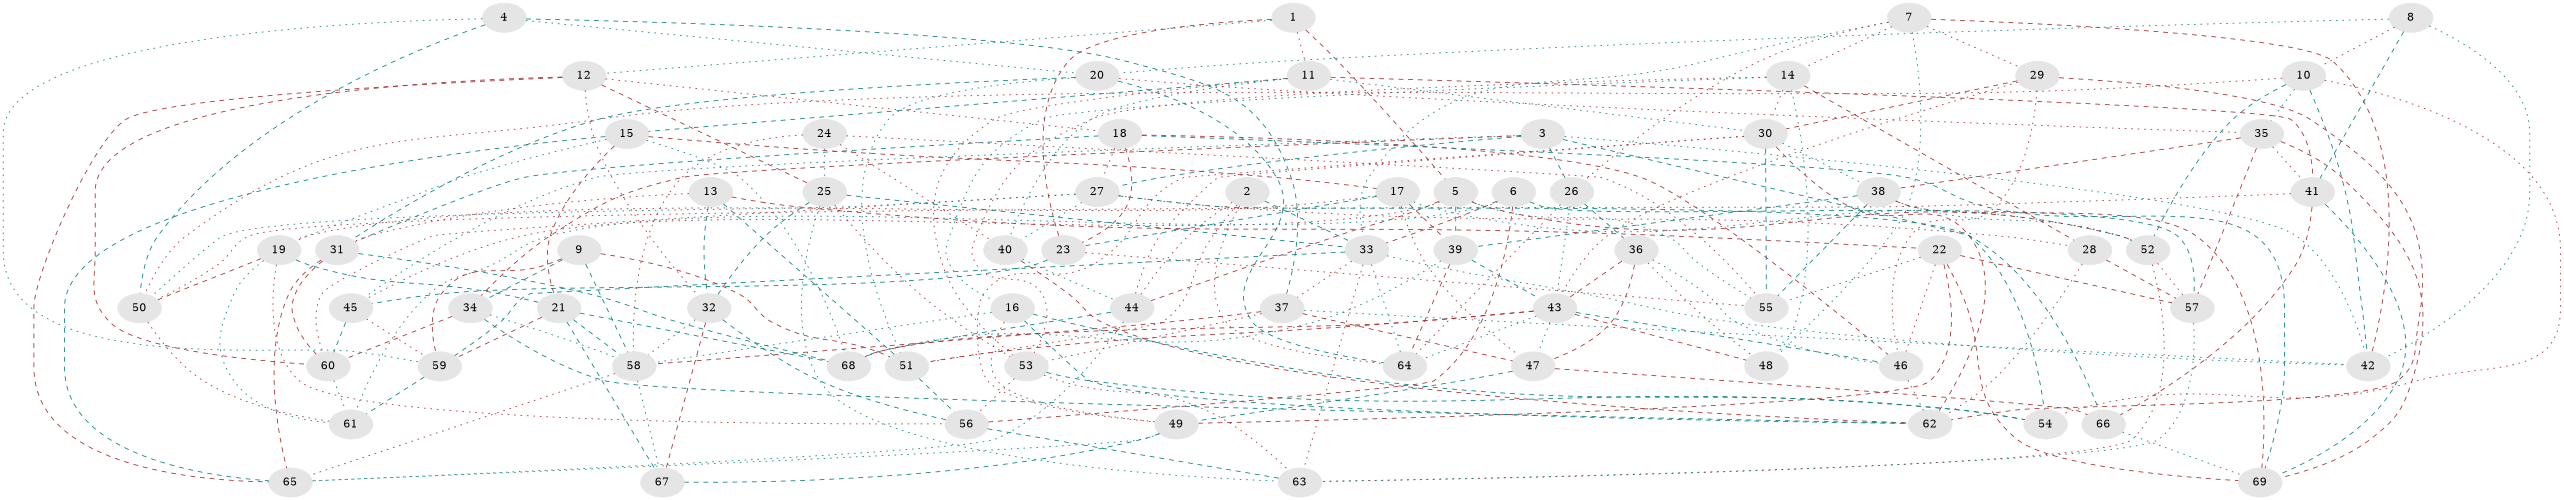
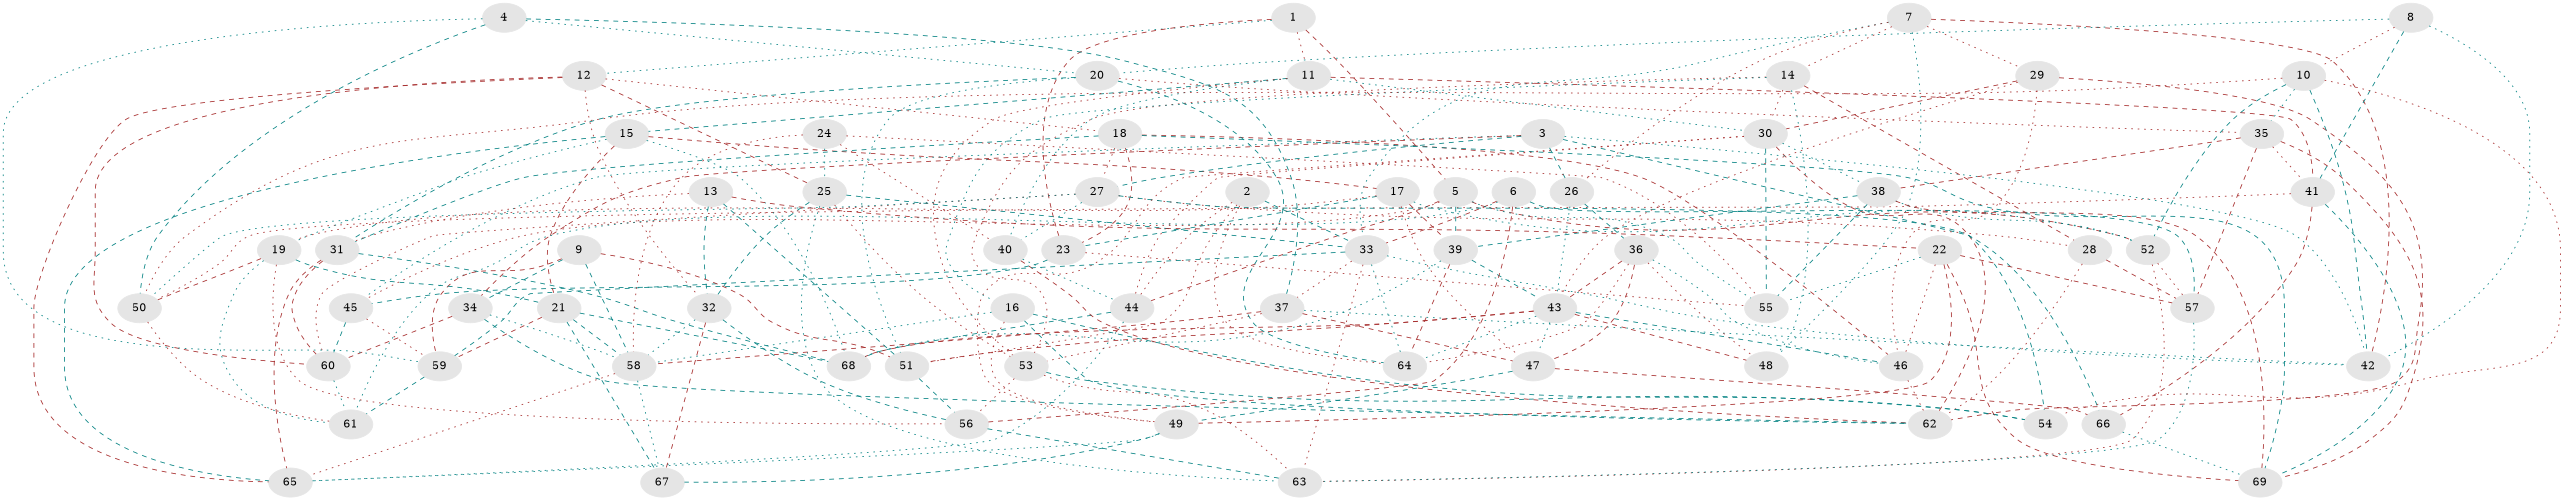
  graph {
    node [color=gray90 style=filled]
    edge [color=brown style=dashed weight=1.0]
    1
    5
    11
    12
    23
    44
    45
    39
    52
    55
    41
    15
    30
    40
    53
    18
    25
    32
    60
    65
    2
    33
    51
    64
    42
    37
    59
    63
    68
    56
    3
    26
    27
    34
    54
    36
    43
    50
    28
    66
    58
    62
    4
    20
    35
    31
    47
    61
    57
    6
    7
    14
    29
    48
    16
    46
    8
    10
    69
    9
    67
    38
    17
    19
    21
    49
    13
    22
    24
    1 -- 5
    1 -- 11 [style=dotted]
    1 -- 12 [color=teal style=dotted]
    1 -- 23
    5 -- 44
    5 -- 45 [style=dotted]
    5 -- 39 [color=teal]
    5 -- 52
    5 -- 55 [color=teal style=dotted]
    11 -- 41
    11 -- 15 [color=teal]
    11 -- 30 [color=teal style=dotted]
    11 -- 40 [color=teal style=dotted]
    11 -- 53 [style=dotted]
    12 -- 18 [style=dotted]
    12 -- 25
    12 -- 32 [style=dotted]
    12 -- 60
    12 -- 65
    23 -- 45 [color=teal weight=2.0]
    23 -- 55 [style=dotted]
    44 -- 65 [color=teal style=dotted]
    44 -- 68 [color=teal]
    45 -- 60 [color=teal]
    45 -- 59 [style=dotted]
    39 -- 64
    39 -- 68 [color=teal style=dotted]
    39 -- 43 [color=teal]
    52 -- 63 [style=dotted]
    52 -- 57 [style=dotted]
    41 -- 50 [style=dotted]
    41 -- 66
    41 -- 69 [color=teal]
    15 -- 65 [color=teal]
    15 -- 68 [color=teal style=dotted]
    15 -- 17
    15 -- 19 [color=teal style=dotted]
    15 -- 21
    30 -- 44 [style=dotted]
    30 -- 55 [color=teal]
    30 -- 62
    30 -- 38 [color=teal style=dotted]
    30 -- 49 [style=dotted]
    40 -- 44 [color=teal style=dotted]
    40 -- 62
    53 -- 63 [style=dotted]
    53 -- 56 [style=dotted]
    53 -- 54 [color=teal weight=2.0]
    18 -- 23
    18 -- 27 [style=dotted]
    18 -- 31 [color=teal]
    18 -- 46
    18 -- 69 [color=teal]
    25 -- 53 [style=dotted]
    25 -- 32 [color=teal]
    25 -- 33 [color=teal]
    25 -- 63 [color=teal style=dotted]
    32 -- 56 [color=teal]
    32 -- 58 [color=teal style=dotted]
    32 -- 67
    60 -- 61 [color=teal style=dotted]
    2 -- 44 [style=dotted]
    2 -- 33 [color=teal]
    2 -- 51 [style=dotted]
    2 -- 64 [style=dotted]
    33 -- 64 [color=teal style=dotted]
    33 -- 42 [color=teal style=dotted]
    33 -- 37 [style=dotted]
    33 -- 59 [color=teal]
    33 -- 63 [style=dotted]
    51 -- 56 [color=teal]
    37 -- 53 [style=dotted]
    37 -- 42 [color=teal style=dotted]
    37 -- 58
    37 -- 47
    59 -- 61 [color=teal]
    56 -- 63 [color=teal]
    3 -- 45 [color=teal style=dotted]
    3 -- 42 [color=teal style=dotted]
    3 -- 26 [color=teal]
    3 -- 27 [color=teal]
    3 -- 34
    3 -- 54 [color=teal]
    26 -- 36 [color=teal]
    26 -- 43 [color=teal style=dotted]
    27 -- 40 [color=teal style=dotted weight=2.0]
    27 -- 60 [style=dotted]
    27 -- 50 [color=teal style=dotted]
    27 -- 28 [style=dotted]
    27 -- 66 [color=teal]
    34 -- 60
    34 -- 58 [color=teal style=dotted weight=2.0]
    34 -- 62 [color=teal]
-   26 -- 64 [style=dotted]
+   36 -- 64 [style=dotted]
    36 -- 43
    36 -- 47
    36 -- 48 [style=dotted]
    36 -- 46 [color=teal style=dotted]
    43 -- 51
    43 -- 64 [color=teal style=dotted]
    43 -- 68
    43 -- 47 [color=teal style=dotted]
    43 -- 48
    43 -- 46 [color=teal]
    50 -- 61 [style=dotted]
    28 -- 62 [style=dotted]
    28 -- 57
    66 -- 69 [color=teal style=dotted]
    58 -- 65 [style=dotted]
    58 -- 67 [color=teal style=dotted]
    4 -- 37 [color=teal]
    4 -- 59 [color=teal style=dotted]
    4 -- 50 [color=teal]
    4 -- 20 [color=teal style=dotted]
    20 -- 51 [color=teal style=dotted]
    20 -- 64 [color=teal]
    20 -- 35 [style=dotted]
    20 -- 31 [color=teal]
    35 -- 41 [style=dotted]
    35 -- 57
    35 -- 69
    35 -- 38
    31 -- 60
    31 -- 65
    31 -- 68 [color=teal]
    47 -- 66
    47 -- 49 [color=teal]
    57 -- 63 [color=teal style=dotted]
    6 -- 33 [weight=2.0]
    6 -- 56
    6 -- 61 [color=teal style=dotted weight=2.0]
    6 -- 57 [color=teal]
    7 -- 33 [color=teal style=dotted]
    7 -- 42
    7 -- 26 [style=dotted]
    7 -- 14 [style=dotted]
    7 -- 29 [style=dotted]
    7 -- 48 [color=teal style=dotted]
    14 -- 30 [style=dotted]
    14 -- 53 [style=dotted]
    14 -- 28
    14 -- 48 [color=teal style=dotted]
    14 -- 16 [color=teal style=dotted]
    29 -- 30
    29 -- 43 [style=dotted]
    29 -- 62 [weight=2.0]
    29 -- 46 [style=dotted]
    16 -- 54 [color=teal weight=2.0]
    16 -- 58 [color=teal style=dotted]
    16 -- 62 [color=teal]
    16 -- 49 [style=dotted]
    46 -- 62 [style=dotted]
    8 -- 41 [color=teal]
    8 -- 42 [color=teal style=dotted]
    8 -- 20 [color=teal style=dotted]
    8 -- 10 [style=dotted]
    10 -- 52 [color=teal]
    10 -- 42 [color=teal]
    10 -- 54 [style=dotted]
    10 -- 50 [style=dotted]
    10 -- 35 [color=teal style=dotted]
    9 -- 51
    9 -- 59
    9 -- 34 [color=teal]
    9 -- 58 [color=teal]
    38 -- 39 [color=teal]
    38 -- 52 [color=teal style=dotted]
    38 -- 55 [color=teal]
    38 -- 69
    17 -- 23 [color=teal]
    17 -- 39
    17 -- 52 [color=teal style=dotted]
    17 -- 47 [style=dotted]
    17 -- 19 [style=dotted]
    19 -- 56 [style=dotted]
    19 -- 50
    19 -- 61 [color=teal style=dotted]
    19 -- 21 [color=teal]
    21 -- 59
    21 -- 68 [color=teal]
    21 -- 58 [color=teal]
    21 -- 67 [color=teal]
    49 -- 65 [color=teal style=dotted]
    49 -- 67 [color=teal]
    13 -- 32 [color=teal]
    13 -- 51 [color=teal]
    13 -- 31 [style=dotted]
    13 -- 22
    22 -- 55 [color=teal style=dotted]
    22 -- 57
    22 -- 46 [style=dotted]
    22 -- 69
    22 -- 49
    24 -- 55 [style=dotted]
    24 -- 40 [style=dotted]
    24 -- 25 [color=teal style=dotted]
    24 -- 58 [style=dotted]
  }
